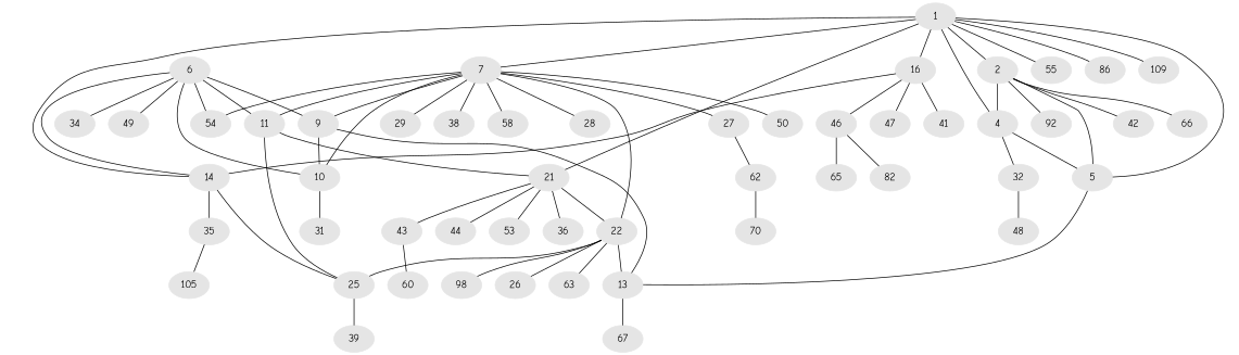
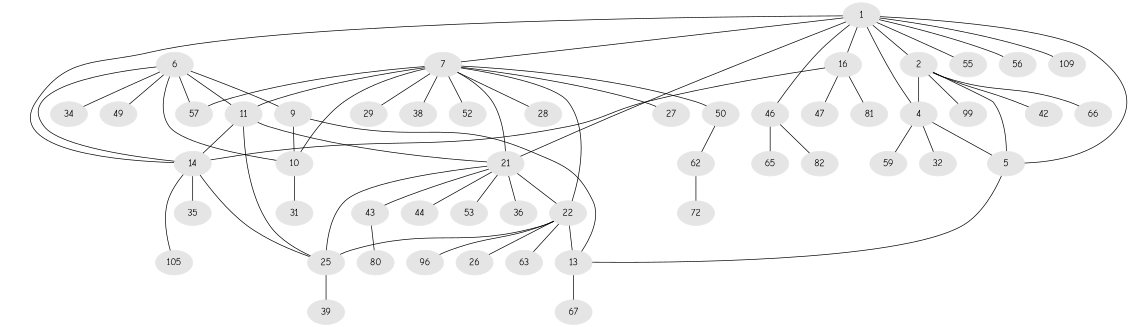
  graph {
    fontname="Comic Neue"
    node [color=gray90 fontname="Comic Neue" style=filled]
    edge [fontname="Comic Neue"]
    1 [super="+17+3"]
    2
    4
    5 [super="+64+78"]
    7 [super="+8"]
    16 [super="+20"]
    n7 [label=14]
    21 [super="+24+84"]
    46
    55
-   56 [label=86]
+   56
    109
    42
    66 [super="+85"]
-   99 [label=92]
+   99
    32
+   59
    13 [super="+15+40"]
    9 [super="+30+101+69+87"]
    10
    11 [super="+14+12+103"]
    22 [super="+23+51"]
    27
    28
    29
    38
    50 [super="+88"]
-   52 [label=58]
-   54
-   41
+   52
+   54 [label=57]
+   41 [label=81]
    47
    25
    35
    105
    36
    43 [super="+57"]
    44
    53
    65 [super="+76"]
    82
-   48
    67 [super="+111+73"]
    6 [super="+61+58"]
    34
    49
    31
    26
    63 [super="+102"]
-   96 [label=98]
+   96
    62
    39
-   60
-   70
+   60 [label=80]
+   70 [label=72]
    1 -- 2 [weight=2]
    1 -- 4 [weight=2]
    1 -- 5 [weight=2]
    1 -- 7
    1 -- 16 [weight=4]
    1 -- n7 [weight=2]
    1 -- 21
-   16 -- 46
+   1 -- 46
    1 -- 55
    1 -- 56
    1 -- 109
    2 -- 4
    2 -- 5
    2 -- 42
    2 -- 66
    2 -- 99
    4 -- 5
    4 -- 32
+   4 -- 59
    5 -- 13
-   7 -- 9 [weight=2]
+   7 -- 21 [weight=2]
    7 -- 10 [weight=2]
    7 -- 11
    7 -- 22
    7 -- 27
    7 -- 28
    7 -- 29
    7 -- 38
    7 -- 50
    7 -- 52
    7 -- 54
    16 -- n7 [weight=2]
    16 -- 41
    16 -- 47
    n7 -- 25
    n7 -- 35
-   35 -- 105
+   n7 -- 105
    21 -- 22 [weight=4]
+   21 -- 25 [weight=2]
    21 -- 36
    21 -- 43
    21 -- 44
    21 -- 53
    46 -- 65
    46 -- 82
-   32 -- 48
    13 -- 67
    9 -- 13
    9 -- 10
    10 -- 31
+   11 -- n7
    11 -- 21
    11 -- 25
    22 -- 13 [weight=6]
    22 -- 25 [weight=2]
    22 -- 26
    22 -- 63
    22 -- 96
-   27 -- 62
+   50 -- 62
    25 -- 39
    43 -- 60
    6 -- n7
    6 -- 9
    6 -- 10
    6 -- 11
    6 -- 54 [weight=2]
    6 -- 34
    6 -- 49
    62 -- 70
  }
